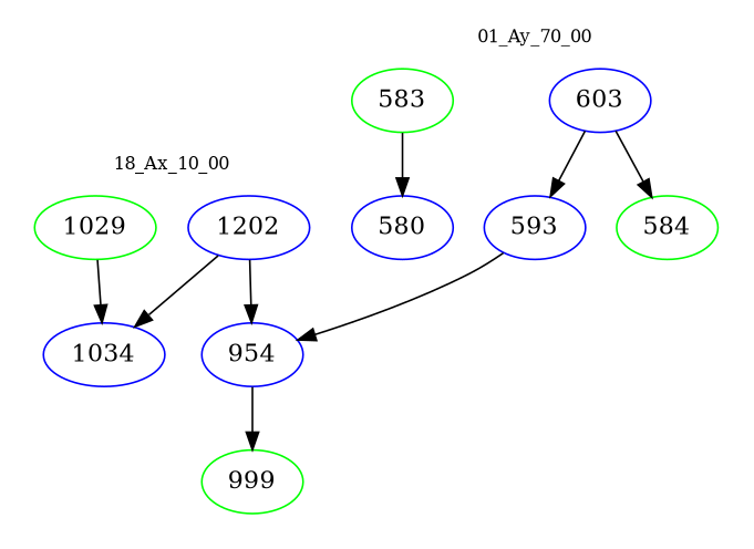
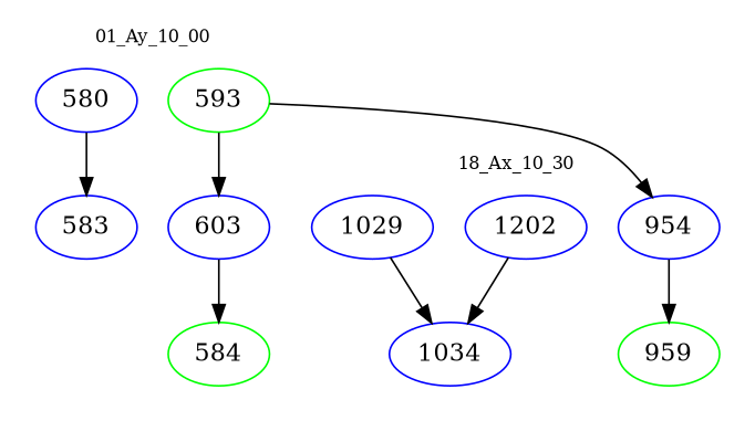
  digraph {
    node [color=blue]
    edge [color=black]
-   n1 [label=593]
+   n1 [color=green label=593]
    n2 [label=580]
    n3 [label=603]
-   n4 [color=green label=583]
+   n4 [label=583]
    n5 [color=green label=584]
    n6 [label=1202]
    n7 [label=954]
    n8 [label=1034]
-   n9 [color=green label=999]
-   n10 [color=green label=1029]
+   n9 [color=green label=959]
+   n10 [label=1029]
    subgraph cluster_1 {
      color=white
      fontsize=10
-     label="01_Ay_70_00"
+     label="01_Ay_10_00"
      n1
      n2
      n3
      n4
      n5
    }
    subgraph cluster_2 {
      color=white
      fontsize=10
-     label="18_Ax_10_00"
+     label="18_Ax_10_30"
      n6
      n7
      n8
      n9
      n10
    }
-   n3 -> n1
+   n1 -> n3
    n1 -> n7
-   n4 -> n2
+   n2 -> n4
    n3 -> n5
-   n6 -> n7
    n6 -> n8
    n7 -> n9
    n10 -> n8
  }
